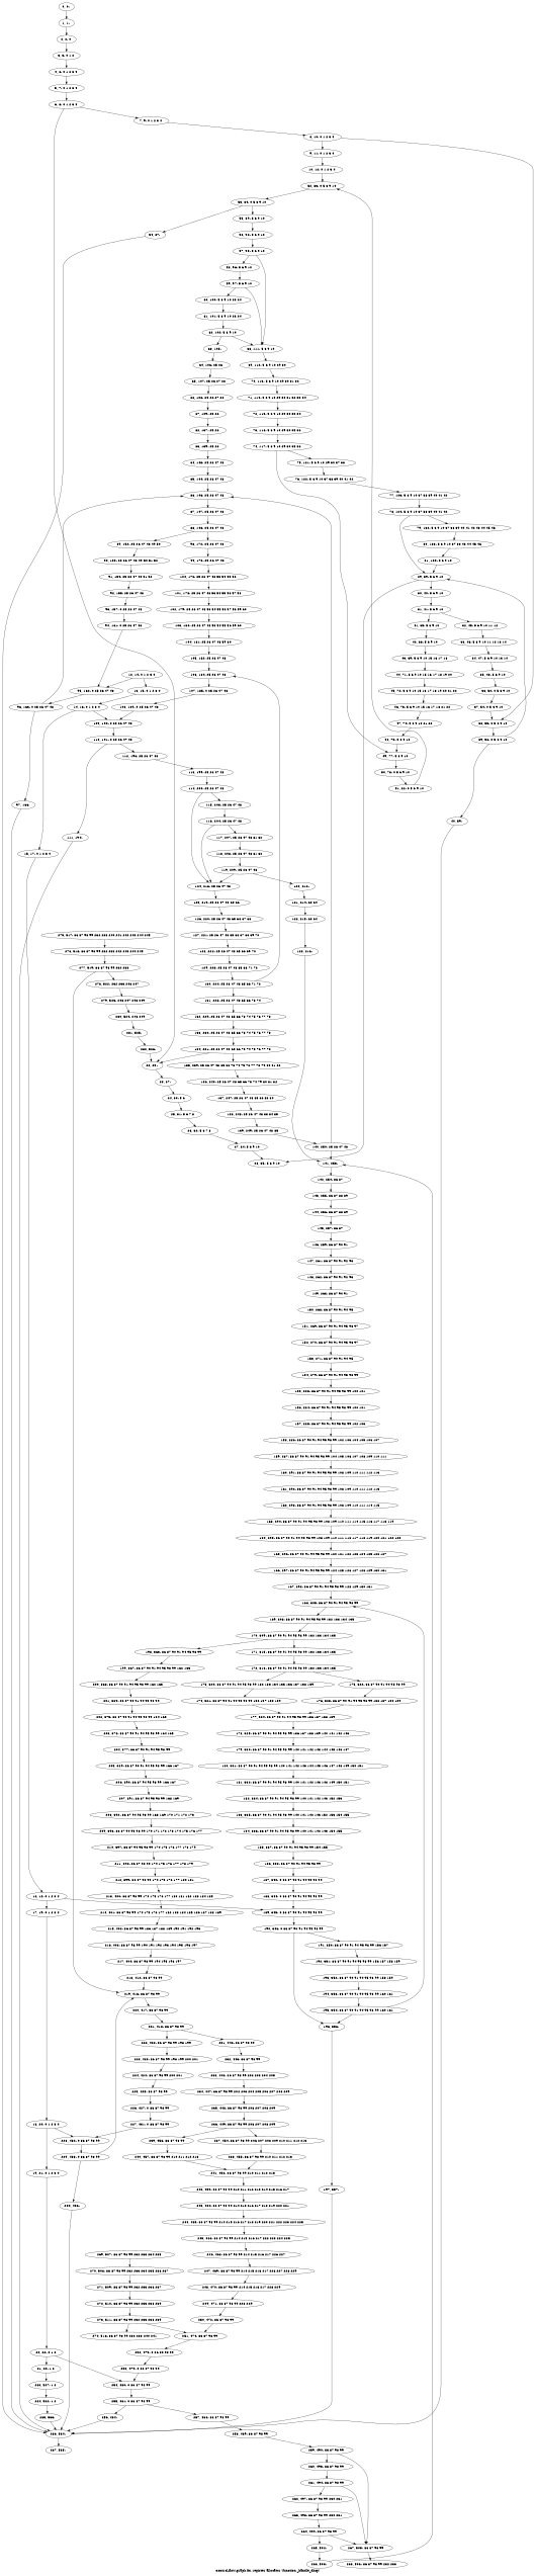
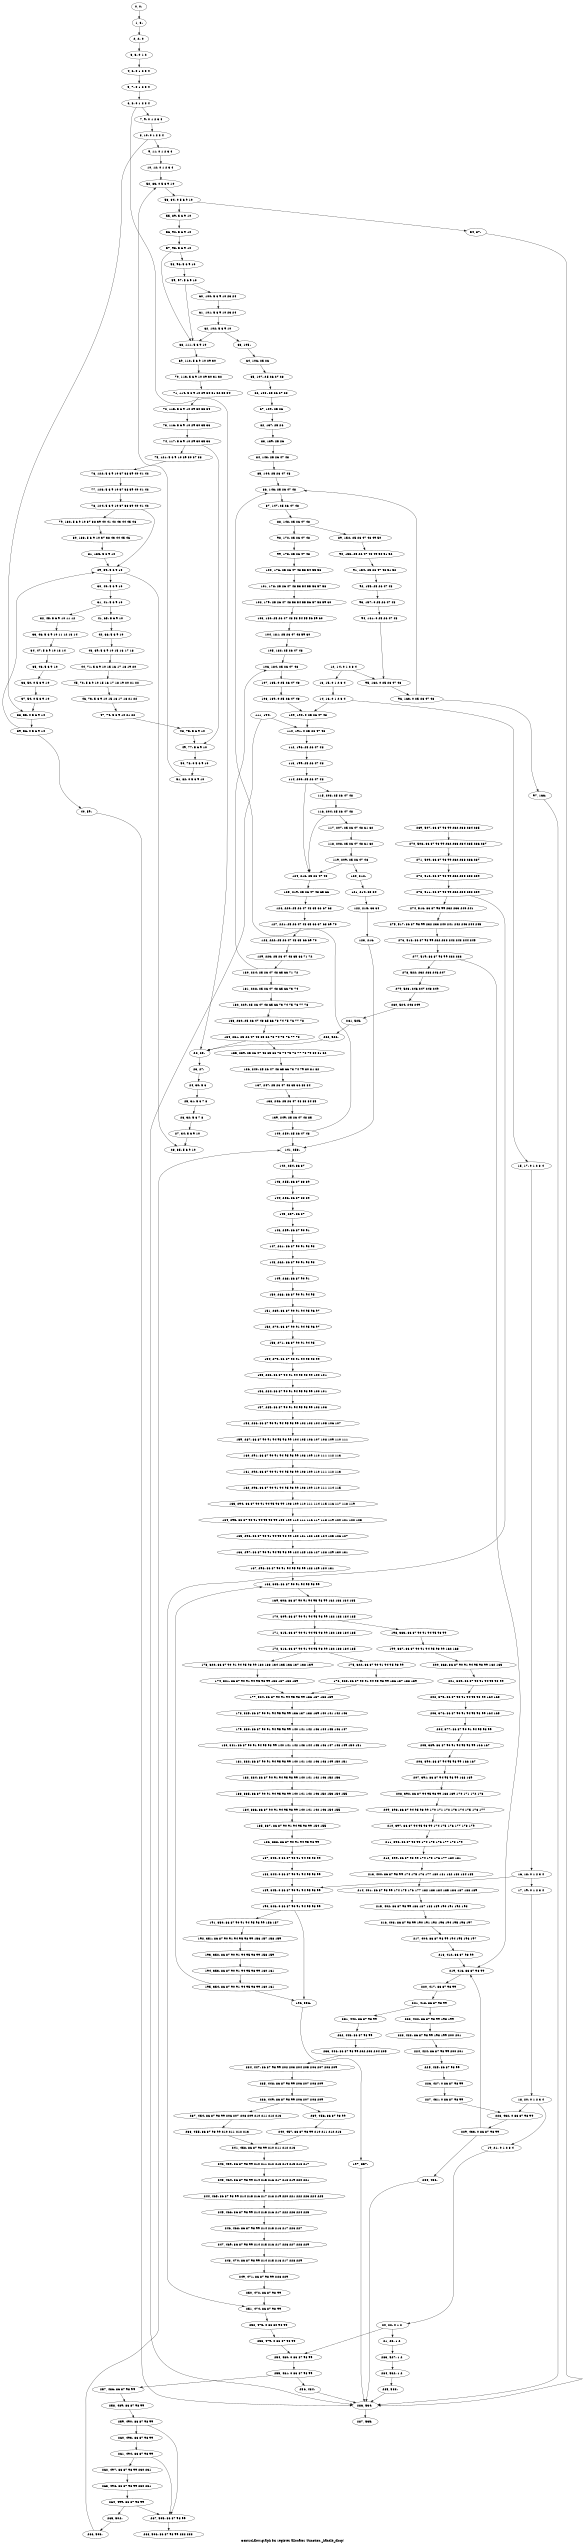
  digraph {
    label="Control-flow-graph for register allocator (function _handle_dhcp)"
    n1 [label="0, 0: "]
-   n2 [label="1, 1: "]
+   n2 [label="1, 6:"]
    n3 [label="2, 2: 0 "]
    n4 [label="3, 3: 0 1 2 "]
    n5 [label="4, 6: 0 1 2 3 4 "]
    n6 [label="5, 7: 0 1 2 3 4 "]
    n7 [label="6, 8: 0 1 2 3 4 "]
    n8 [label="7, 9: 0 1 2 3 4 "]
    n9 [label="22, 25: "]
    n10 [label="8, 10: 0 1 2 3 4 "]
    n11 [label="23, 27: "]
    n12 [label="9, 11: 0 1 2 3 4 "]
    n13 [label="38, 55: 0 5 6 9 10 "]
    n14 [label="10, 12: 0 1 2 3 4 "]
    n15 [label="39, 56: 0 5 6 9 10 "]
    n16 [label="52, 83: 0 5 6 9 10 "]
    n17 [label="53, 84: 0 5 6 9 10 "]
    n18 [label="12, 14: 0 1 2 3 4 "]
    n19 [label="13, 15: 0 1 2 3 4 "]
    n20 [label="95, 162: 0 25 26 47 48 "]
    n21 [label="14, 16: 0 1 2 3 4 "]
    n22 [label="96, 163: 0 25 26 47 48 "]
    n23 [label="15, 17: 0 1 2 3 4 "]
    n24 [label="109, 190: 0 25 26 47 48 "]
    n25 [label="16, 18: 0 1 2 3 4 "]
    n26 [label="110, 191: 0 25 26 47 48 "]
    n27 [label="17, 19: 0 1 2 3 4 "]
    n28 [label="189, 345: 0 86 87 90 91 94 95 98 99 "]
    n29 [label="18, 20: 0 1 2 3 4 "]
    n30 [label="190, 346: 0 86 87 90 91 94 95 98 99 "]
    n31 [label="19, 21: 0 1 2 3 4 "]
    n32 [label="228, 432: 0 86 87 98 99 "]
    n33 [label="20, 22: 0 1 2 "]
    n34 [label="229, 433: 0 86 87 98 99 "]
    n35 [label="21, 23: 1 2 "]
    n36 [label="254, 480: 0 86 87 98 99 "]
    n37 [label="283, 527: 1 2 "]
    n38 [label="255, 481: 0 86 87 98 99 "]
    n39 [label="284, 532: 1 2 "]
    n40 [label="24, 30: 5 6 "]
    n41 [label="25, 31: 5 6 7 8 "]
    n42 [label="26, 32: 5 6 7 8 "]
    n43 [label="27, 34: 5 6 9 10 "]
    n44 [label="28, 35: 5 6 9 10 "]
    n45 [label="29, 39: 5 6 9 10 "]
    n46 [label="30, 40: 5 6 9 10 "]
    n47 [label="31, 41: 5 6 9 10 "]
    n48 [label="32, 45: 5 6 9 10 11 12 "]
    n49 [label="41, 65: 5 6 9 10 "]
    n50 [label="33, 46: 5 6 9 10 11 12 13 14 "]
    n51 [label="42, 66: 5 6 9 10 "]
    n52 [label="34, 47: 5 6 9 10 13 14 "]
    n53 [label="35, 48: 5 6 9 10 "]
    n54 [label="36, 50: 0 5 6 9 10 "]
    n55 [label="37, 54: 0 5 6 9 10 "]
    n56 [label="40, 59: "]
    n57 [label="286, 534: "]
    n58 [label="287, 535: "]
    n59 [label="43, 69: 5 6 9 10 15 16 17 18 "]
    n60 [label="44, 71: 5 6 9 10 15 16 17 18 19 20 "]
    n61 [label="45, 72: 5 6 9 10 15 16 17 18 19 20 21 22 "]
    n62 [label="46, 73: 5 6 9 10 15 16 17 18 21 22 "]
    n63 [label="47, 74: 5 6 9 10 21 22 "]
    n64 [label="48, 75: 5 6 9 10 "]
    n65 [label="49, 77: 5 6 9 10 "]
    n66 [label="50, 78: 0 5 6 9 10 "]
    n67 [label="51, 82: 0 5 6 9 10 "]
    n68 [label="54, 87: "]
    n69 [label="55, 89: 5 6 9 10 "]
    n70 [label="56, 92: 5 6 9 10 "]
    n71 [label="57, 93: 5 6 9 10 "]
    n72 [label="58, 96: 5 6 9 10 "]
    n73 [label="68, 111: 5 6 9 10 "]
    n74 [label="59, 97: 5 6 9 10 "]
    n75 [label="69, 112: 5 6 9 10 29 30 "]
    n76 [label="60, 100: 5 6 9 10 23 24 "]
    n77 [label="61, 101: 5 6 9 10 23 24 "]
    n78 [label="62, 102: 5 6 9 10 "]
    n79 [label="63, 105: "]
    n80 [label="64, 106: 25 26 "]
    n81 [label="65, 107: 25 26 27 28 "]
    n82 [label="66, 108: 25 26 27 28 "]
    n83 [label="67, 109: 25 26 "]
    n84 [label="82, 137: 25 26 "]
    n85 [label="83, 139: 25 26 "]
    n86 [label="70, 113: 5 6 9 10 29 30 31 32 "]
    n87 [label="71, 114: 5 6 9 10 29 30 31 32 33 34 "]
    n88 [label="72, 115: 5 6 9 10 29 30 33 34 "]
    n89 [label="73, 116: 5 6 9 10 29 30 35 36 "]
    n90 [label="74, 117: 5 6 9 10 29 30 35 36 "]
    n91 [label="75, 121: 5 6 9 10 29 30 37 38 "]
    n92 [label="76, 122: 5 6 9 10 37 38 39 40 41 42 "]
    n93 [label="77, 123: 5 6 9 10 37 38 39 40 41 42 "]
    n94 [label="78, 124: 5 6 9 10 37 38 39 40 41 42 "]
    n95 [label="79, 132: 5 6 9 10 37 38 39 40 41 42 43 44 45 46 "]
    n96 [label="80, 133: 5 6 9 10 37 38 43 44 45 46 "]
    n97 [label="81, 135: 5 6 9 10 "]
    n98 [label="84, 143: 25 26 47 48 "]
    n99 [label="85, 144: 25 26 47 48 "]
    n100 [label="86, 146: 25 26 47 48 "]
    n101 [label="87, 147: 25 26 47 48 "]
    n102 [label="88, 148: 25 26 47 48 "]
    n103 [label="89, 152: 25 26 47 48 49 50 "]
    n104 [label="98, 172: 25 26 47 48 "]
    n105 [label="90, 153: 25 26 47 48 49 50 51 52 "]
    n106 [label="99, 173: 25 26 47 48 "]
    n107 [label="91, 154: 25 26 47 48 51 52 "]
    n108 [label="92, 155: 25 26 47 48 "]
    n109 [label="93, 157: 0 25 26 47 48 "]
    n110 [label="94, 161: 0 25 26 47 48 "]
    n111 [label="97, 166: "]
    n112 [label="100, 176: 25 26 47 48 53 54 55 56 "]
    n113 [label="101, 178: 25 26 47 48 53 54 55 56 57 58 "]
    n114 [label="102, 179: 25 26 47 48 53 54 55 56 57 58 59 60 "]
    n115 [label="103, 180: 25 26 47 48 53 54 55 56 59 60 "]
    n116 [label="104, 181: 25 26 47 48 59 60 "]
    n117 [label="105, 182: 25 26 47 48 "]
    n118 [label="106, 184: 25 26 47 48 "]
    n119 [label="107, 185: 0 25 26 47 48 "]
    n120 [label="108, 189: 0 25 26 47 48 "]
    n121 [label="111, 194: "]
    n122 [label="112, 196: 25 26 47 48 "]
    n123 [label="113, 199: 25 26 47 48 "]
    n124 [label="114, 200: 25 26 47 48 "]
    n125 [label="115, 203: 25 26 47 48 "]
    n126 [label="124, 218: 25 26 47 48 "]
    n127 [label="116, 204: 25 26 47 48 "]
    n128 [label="125, 219: 25 26 47 48 65 66 "]
    n129 [label="117, 207: 25 26 47 48 61 62 "]
    n130 [label="118, 208: 25 26 47 48 61 62 "]
    n131 [label="119, 209: 25 26 47 48 "]
    n132 [label="120, 212: "]
    n133 [label="121, 214: 63 64 "]
    n134 [label="122, 215: 63 64 "]
    n135 [label="123, 216: "]
    n136 [label="141, 253: "]
    n137 [label="142, 254: 86 87 "]
    n138 [label="126, 220: 25 26 47 48 65 66 67 68 "]
    n139 [label="127, 221: 25 26 47 48 65 66 67 68 69 70 "]
    n140 [label="128, 222: 25 26 47 48 65 66 69 70 "]
    n141 [label="129, 223: 25 26 47 48 65 66 71 72 "]
    n142 [label="130, 224: 25 26 47 48 65 66 71 72 "]
    n143 [label="131, 228: 25 26 47 48 65 66 73 74 "]
    n144 [label="132, 229: 25 26 47 48 65 66 73 74 75 76 77 78 "]
    n145 [label="133, 230: 25 26 47 48 65 66 73 74 75 76 77 78 "]
    n146 [label="134, 231: 25 26 47 48 65 66 73 74 75 76 77 78 "]
    n147 [label="135, 239: 25 26 47 48 65 66 73 74 75 76 77 78 79 80 81 82 "]
    n148 [label="136, 240: 25 26 47 48 65 66 73 74 79 80 81 82 "]
    n149 [label="137, 247: 25 26 47 48 65 66 83 84 "]
    n150 [label="138, 248: 25 26 47 48 83 84 85 "]
    n151 [label="139, 249: 25 26 47 48 85 "]
    n152 [label="140, 250: 25 26 47 48 "]
    n153 [label="143, 255: 86 87 88 89 "]
    n154 [label="144, 256: 86 87 88 89 "]
    n155 [label="145, 257: 86 87 "]
    n156 [label="146, 259: 86 87 90 91 "]
    n157 [label="147, 261: 86 87 90 91 92 93 "]
    n158 [label="148, 262: 86 87 90 91 92 93 "]
    n159 [label="149, 263: 86 87 90 91 "]
    n160 [label="150, 268: 86 87 90 91 94 95 "]
    n161 [label="151, 269: 86 87 90 91 94 95 96 97 "]
    n162 [label="152, 270: 86 87 90 91 94 95 96 97 "]
    n163 [label="153, 271: 86 87 90 91 94 95 "]
    n164 [label="154, 279: 86 87 90 91 94 95 98 99 "]
    n165 [label="155, 283: 86 87 90 91 94 95 98 99 100 101 "]
    n166 [label="156, 284: 86 87 90 91 94 95 98 99 100 101 "]
    n167 [label="157, 285: 86 87 90 91 94 95 98 99 102 103 "]
    n168 [label="158, 286: 86 87 90 91 94 95 98 99 102 103 104 105 106 107 "]
    n169 [label="159, 287: 86 87 90 91 94 95 98 99 104 105 106 107 108 109 110 111 "]
    n170 [label="160, 291: 86 87 90 91 94 95 98 99 108 109 110 111 112 113 "]
    n171 [label="161, 292: 86 87 90 91 94 95 98 99 108 109 110 111 112 113 "]
    n172 [label="162, 293: 86 87 90 91 94 95 98 99 108 109 110 111 114 115 "]
    n173 [label="163, 294: 86 87 90 91 94 95 98 99 108 109 110 111 114 115 116 117 118 119 "]
    n174 [label="164, 295: 86 87 90 91 94 95 98 99 108 109 110 111 116 117 118 119 120 121 122 123 "]
    n175 [label="165, 296: 86 87 90 91 94 95 98 99 120 121 122 123 124 125 126 127 "]
    n176 [label="166, 297: 86 87 90 91 94 95 98 99 124 125 126 127 128 129 130 131 "]
    n177 [label="167, 298: 86 87 90 91 94 95 98 99 128 129 130 131 "]
    n178 [label="168, 305: 86 87 90 91 94 95 98 99 "]
    n179 [label="169, 308: 86 87 90 91 94 95 98 99 132 133 134 135 "]
    n180 [label="170, 309: 86 87 90 91 94 95 98 99 132 133 134 135 "]
    n181 [label="171, 315: 86 87 90 91 94 95 98 99 132 133 134 135 "]
    n182 [label="198, 363: 86 87 90 91 94 95 98 99 "]
    n183 [label="172, 316: 86 87 90 91 94 95 98 99 132 133 134 135 "]
    n184 [label="199, 367: 86 87 90 91 94 95 98 99 162 163 "]
    n185 [label="173, 320: 86 87 90 91 94 95 98 99 132 133 134 135 136 137 138 139 "]
    n186 [label="175, 322: 86 87 90 91 94 95 98 99 "]
    n187 [label="174, 321: 86 87 90 91 94 95 98 99 136 137 138 139 "]
    n188 [label="176, 323: 86 87 90 91 94 95 98 99 136 137 138 139 "]
    n189 [label="177, 324: 86 87 90 91 94 95 98 99 136 137 138 139 "]
    n190 [label="178, 325: 86 87 90 91 94 95 98 99 136 137 138 139 140 141 142 143 "]
    n191 [label="179, 330: 86 87 90 91 94 95 98 99 140 141 142 143 144 145 146 147 "]
    n192 [label="180, 331: 86 87 90 91 94 95 98 99 140 141 142 143 144 145 146 147 148 149 150 151 "]
    n193 [label="181, 332: 86 87 90 91 94 95 98 99 140 141 142 143 148 149 150 151 "]
    n194 [label="182, 334: 86 87 90 91 94 95 98 99 140 141 142 143 152 153 "]
    n195 [label="183, 335: 86 87 90 91 94 95 98 99 140 141 142 143 152 153 154 155 "]
    n196 [label="184, 336: 86 87 90 91 94 95 98 99 140 141 142 143 154 155 "]
    n197 [label="185, 337: 86 87 90 91 94 95 98 99 154 155 "]
    n198 [label="186, 338: 86 87 90 91 94 95 98 99 "]
    n199 [label="187, 340: 0 86 87 90 91 94 95 98 99 "]
    n200 [label="188, 344: 0 86 87 90 91 94 95 98 99 "]
    n201 [label="191, 350: 86 87 90 91 94 95 98 99 156 157 "]
    n202 [label="196, 356: "]
    n203 [label="192, 351: 86 87 90 91 94 95 98 99 156 157 158 159 "]
    n204 [label="197, 357: "]
    n205 [label="193, 352: 86 87 90 91 94 95 98 99 158 159 "]
    n206 [label="194, 353: 86 87 90 91 94 95 98 99 160 161 "]
    n207 [label="195, 354: 86 87 90 91 94 95 98 99 160 161 "]
    n208 [label="200, 368: 86 87 90 91 94 95 98 99 162 163 "]
    n209 [label="201, 369: 86 87 90 91 94 95 98 99 "]
    n210 [label="202, 375: 86 87 90 91 94 95 98 99 164 165 "]
    n211 [label="203, 376: 86 87 90 91 94 95 98 99 164 165 "]
    n212 [label="204, 377: 86 87 90 91 94 95 98 99 "]
    n213 [label="205, 389: 86 87 90 91 94 95 98 99 166 167 "]
    n214 [label="206, 390: 86 87 94 95 98 99 166 167 "]
    n215 [label="207, 391: 86 87 94 95 98 99 168 169 "]
    n216 [label="208, 392: 86 87 94 95 98 99 168 169 170 171 172 173 "]
    n217 [label="209, 393: 86 87 94 95 98 99 170 171 172 173 174 175 176 177 "]
    n218 [label="210, 397: 86 87 94 95 98 99 174 175 176 177 178 179 "]
    n219 [label="211, 398: 86 87 98 99 174 175 176 177 178 179 "]
    n220 [label="212, 399: 86 87 98 99 174 175 176 177 180 181 "]
    n221 [label="213, 400: 86 87 98 99 174 175 176 177 180 181 182 183 184 185 "]
    n222 [label="214, 401: 86 87 98 99 174 175 176 177 182 183 184 185 186 187 188 189 "]
    n223 [label="215, 402: 86 87 98 99 186 187 188 189 190 191 192 193 "]
    n224 [label="216, 403: 86 87 98 99 190 191 192 193 194 195 196 197 "]
    n225 [label="217, 404: 86 87 98 99 194 195 196 197 "]
    n226 [label="218, 412: 86 87 98 99 "]
    n227 [label="219, 416: 86 87 98 99 "]
    n228 [label="220, 417: 86 87 98 99 "]
    n229 [label="221, 418: 86 87 98 99 "]
    n230 [label="222, 422: 86 87 98 99 198 199 "]
    n231 [label="231, 442: 86 87 98 99 "]
    n232 [label="223, 423: 86 87 98 99 198 199 200 201 "]
    n233 [label="232, 443: 86 87 98 99 "]
    n234 [label="224, 424: 86 87 98 99 200 201 "]
    n235 [label="225, 425: 86 87 98 99 "]
    n236 [label="226, 427: 0 86 87 98 99 "]
    n237 [label="227, 431: 0 86 87 98 99 "]
    n238 [label="230, 436: "]
    n239 [label="233, 446: 86 87 98 99 202 203 204 205 "]
    n240 [label="234, 447: 86 87 98 99 202 203 204 205 206 207 208 209 "]
    n241 [label="235, 448: 86 87 98 99 206 207 208 209 "]
    n242 [label="236, 449: 86 87 98 99 206 207 208 209 "]
    n243 [label="237, 454: 86 87 98 99 206 207 208 209 210 211 212 213 "]
    n244 [label="239, 456: 86 87 98 99 "]
    n245 [label="238, 455: 86 87 98 99 210 211 212 213 "]
    n246 [label="240, 457: 86 87 98 99 210 211 212 213 "]
    n247 [label="241, 458: 86 87 98 99 210 211 212 213 "]
    n248 [label="242, 459: 86 87 98 99 210 211 212 213 214 215 216 217 "]
    n249 [label="243, 464: 86 87 98 99 214 215 216 217 218 219 220 221 "]
    n250 [label="244, 465: 86 87 98 99 214 215 216 217 218 219 220 221 222 223 224 225 "]
    n251 [label="245, 466: 86 87 98 99 214 215 216 217 222 223 224 225 "]
    n252 [label="246, 468: 86 87 98 99 214 215 216 217 226 227 "]
    n253 [label="247, 469: 86 87 98 99 214 215 216 217 226 227 228 229 "]
    n254 [label="248, 470: 86 87 98 99 214 215 216 217 228 229 "]
    n255 [label="249, 471: 86 87 98 99 228 229 "]
    n256 [label="250, 472: 86 87 98 99 "]
    n257 [label="251, 474: 86 87 98 99 "]
    n258 [label="252, 475: 0 86 80 98 99"]
    n259 [label="253, 479: 0 86 87 98 99 "]
    n260 [label="256, 484: "]
    n261 [label="257, 486: 86 87 98 99 "]
    n262 [label="258, 489: 86 87 98 99 "]
    n263 [label="259, 490: 86 87 98 99 "]
    n264 [label="260, 493: 86 87 98 99 "]
    n265 [label="267, 505: 86 87 98 99 "]
    n266 [label="261, 494: 86 87 98 99 "]
    n267 [label="268, 506: 86 87 98 99 232 233 "]
    n268 [label="262, 497: 86 87 98 99 230 231 "]
    n269 [label="263, 498: 86 87 98 99 230 231 "]
    n270 [label="264, 499: 86 87 98 99 "]
    n271 [label="265, 502: "]
    n272 [label="266, 503: "]
    n273 [label="269, 507: 86 87 98 99 232 233 234 235 "]
    n274 [label="270, 508: 86 87 98 99 232 233 234 235 236 237 "]
    n275 [label="271, 509: 86 87 98 99 232 233 236 237 "]
    n276 [label="272, 510: 86 87 98 99 232 233 238 239 "]
    n277 [label="273, 511: 86 87 98 99 232 233 238 239 "]
    n278 [label="274, 516: 86 87 98 99 232 233 240 241 "]
    n279 [label="275, 517: 86 87 98 99 232 233 240 241 242 243 244 245 "]
    n280 [label="276, 518: 86 87 98 99 232 233 242 243 244 245 "]
    n281 [label="277, 519: 86 87 98 99 232 233 "]
    n282 [label="278, 522: 232 233 246 247 "]
    n283 [label="279, 523: 246 247 248 249 "]
    n284 [label="280, 524: 248 249 "]
    n285 [label="281, 525: "]
    n286 [label="282, 526: "]
    n287 [label="285, 533: "]
    n1 -> n2
    n2 -> n3
    n3 -> n4
    n4 -> n5
    n5 -> n6
    n6 -> n7
    n7 -> n8
    n7 -> n9
    n8 -> n10
    n9 -> n11
    n10 -> n12
    n10 -> n13
    n11 -> n40
    n12 -> n14
    n13 -> n15
    n14 -> n16
    n15 -> n45
    n15 -> n56
    n16 -> n17
    n17 -> n68
    n17 -> n69
    n18 -> n19
    n18 -> n20
    n19 -> n21
    n20 -> n22
    n21 -> n23
    n21 -> n24
    n22 -> n100
    n22 -> n111
    n23 -> n25
    n24 -> n26
    n25 -> n27
    n25 -> n28
-   n26 -> n121
+   n121 -> n26
    n26 -> n122
    n27 -> n29
    n28 -> n30
    n29 -> n31
    n29 -> n32
    n30 -> n201
    n30 -> n202
    n31 -> n33
    n32 -> n34
    n33 -> n35
    n33 -> n36
    n34 -> n227
    n34 -> n238
    n35 -> n37
    n36 -> n38
    n37 -> n39
    n38 -> n260
    n38 -> n261
    n39 -> n287
    n40 -> n41
    n41 -> n42
    n42 -> n43
    n43 -> n44
    n45 -> n44
    n45 -> n46
    n46 -> n47
    n47 -> n48
    n47 -> n49
    n48 -> n50
    n49 -> n51
    n50 -> n52
    n51 -> n59
    n52 -> n53
    n53 -> n54
    n54 -> n55
    n55 -> n13
    n56 -> n57
    n57 -> n58
    n59 -> n60
    n60 -> n61
    n61 -> n62
    n62 -> n63
    n63 -> n64
    n64 -> n65
    n65 -> n66
    n66 -> n67
    n67 -> n16
    n68 -> n57
    n69 -> n70
    n70 -> n71
    n71 -> n72
    n71 -> n73
    n72 -> n74
    n73 -> n75
    n74 -> n73
    n74 -> n76
    n75 -> n86
    n76 -> n77
    n77 -> n78
    n78 -> n73
    n78 -> n79
    n79 -> n80
    n80 -> n81
    n81 -> n82
    n82 -> n83
    n83 -> n84
    n84 -> n85
    n85 -> n98
    n86 -> n87
    n87 -> n88
    n88 -> n89
    n89 -> n90
    n90 -> n65
    n90 -> n91
    n91 -> n92
    n92 -> n93
    n93 -> n94
    n94 -> n45
    n94 -> n95
    n95 -> n96
    n96 -> n97
    n97 -> n45
    n98 -> n99
    n99 -> n100
    n100 -> n101
    n101 -> n102
    n102 -> n103
    n102 -> n104
    n103 -> n105
    n104 -> n106
    n105 -> n107
    n106 -> n112
    n107 -> n108
    n108 -> n109
    n109 -> n110
    n110 -> n20
    n111 -> n57
    n112 -> n113
    n113 -> n114
    n114 -> n115
    n115 -> n116
    n116 -> n117
    n117 -> n118
    n118 -> n119
    n119 -> n120
    n120 -> n24
    n121 -> n57
    n122 -> n123
    n123 -> n124
    n124 -> n125
    n124 -> n126
    n125 -> n127
    n126 -> n128
    n127 -> n126
    n127 -> n129
    n128 -> n138
    n129 -> n130
    n130 -> n131
    n131 -> n126
    n131 -> n132
    n132 -> n133
    n133 -> n134
    n134 -> n135
    n135 -> n136
    n136 -> n137
    n137 -> n153
    n138 -> n139
    n139 -> n140
    n140 -> n141
    n141 -> n142
    n142 -> n118
    n142 -> n143
    n143 -> n144
    n144 -> n145
    n145 -> n146
    n146 -> n9
    n146 -> n147
    n147 -> n148
    n148 -> n149
    n149 -> n150
    n150 -> n151
    n151 -> n152
    n152 -> n100
    n152 -> n136
    n153 -> n154
    n154 -> n155
    n155 -> n156
    n156 -> n157
    n157 -> n158
    n158 -> n159
    n159 -> n160
    n160 -> n161
    n161 -> n162
    n162 -> n163
    n163 -> n164
    n164 -> n165
    n165 -> n166
    n166 -> n167
    n167 -> n168
    n168 -> n169
    n169 -> n170
    n170 -> n171
    n171 -> n172
    n172 -> n173
    n173 -> n174
    n174 -> n175
    n175 -> n176
    n176 -> n177
    n177 -> n178
    n178 -> n179
    n179 -> n180
    n180 -> n181
    n180 -> n182
    n181 -> n183
    n182 -> n184
    n183 -> n185
    n183 -> n186
    n184 -> n208
    n185 -> n187
    n186 -> n188
    n187 -> n189
    n188 -> n189
    n189 -> n190
    n190 -> n191
    n191 -> n192
    n192 -> n193
    n193 -> n194
    n194 -> n195
    n195 -> n196
    n196 -> n197
    n197 -> n198
    n198 -> n199
    n199 -> n200
    n200 -> n28
    n201 -> n203
    n202 -> n204
    n203 -> n205
    n204 -> n57
    n205 -> n206
    n206 -> n207
    n207 -> n178
    n207 -> n202
    n208 -> n209
    n209 -> n210
    n210 -> n211
    n211 -> n212
    n212 -> n213
    n213 -> n214
    n214 -> n215
    n215 -> n216
    n216 -> n217
    n217 -> n218
    n218 -> n219
    n219 -> n220
    n220 -> n221
    n221 -> n222
    n222 -> n223
    n223 -> n224
    n224 -> n225
    n225 -> n226
    n226 -> n227
    n227 -> n228
    n228 -> n229
    n229 -> n230
    n229 -> n231
    n230 -> n232
    n231 -> n233
    n232 -> n234
    n233 -> n239
    n234 -> n235
    n235 -> n236
    n236 -> n237
    n237 -> n32
    n238 -> n57
    n239 -> n240
    n240 -> n241
    n241 -> n242
    n242 -> n243
    n242 -> n244
    n243 -> n245
    n244 -> n246
    n245 -> n247
    n246 -> n247
    n247 -> n248
    n248 -> n249
    n249 -> n250
    n250 -> n251
    n251 -> n252
    n252 -> n253
    n253 -> n254
    n254 -> n255
    n255 -> n256
    n256 -> n257
    n257 -> n258
    n258 -> n259
    n259 -> n36
    n260 -> n57
    n261 -> n262
    n262 -> n263
    n263 -> n264
    n263 -> n265
    n264 -> n266
    n265 -> n267
    n266 -> n265
    n266 -> n268
    n268 -> n269
    n269 -> n270
    n270 -> n265
    n270 -> n271
    n271 -> n272
    n272 -> n136
    n273 -> n274
    n274 -> n275
    n275 -> n276
    n276 -> n277
    n277 -> n257
    n277 -> n278
+   n278 -> n279
    n279 -> n280
    n280 -> n281
    n281 -> n227
    n281 -> n282
    n282 -> n283
    n283 -> n284
    n284 -> n285
    n285 -> n286
    n286 -> n9
    n287 -> n57
  }
